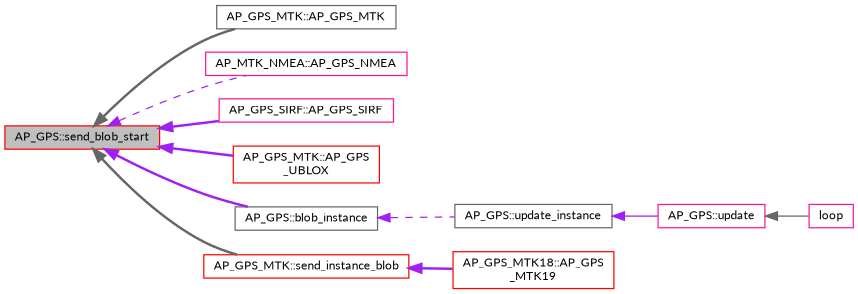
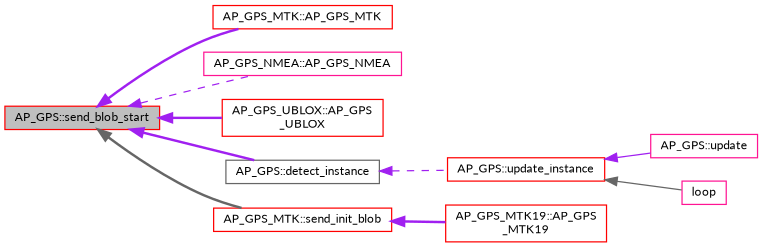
  digraph {
    fontname=Lato
    rankdir=LR
    node [color=red fillcolor=white fontname=Lato fontsize=10 shape=record style=filled]
    edge [color=purple dir=back fontname=Lato fontsize=10 labelfontname=Helvetica labelfontsize=10 style=bold]
    n1 [fillcolor=grey75 fontcolor=black height=0.2 label="AP_GPS::send_blob_start" width=0.4]
-   n2 [color=gray40 height=0.2 label="AP_GPS_MTK::AP_GPS_MTK" width=0.4]
-   n3 [color=deeppink height=0.2 label="AP_MTK_NMEA::AP_GPS_NMEA" width=0.4]
-   n4 [color=deeppink height=0.2 label="AP_GPS_SIRF::AP_GPS_SIRF" width=0.4]
-   n5 [height=0.2 label="AP_GPS_MTK::AP_GPS\l_UBLOX" width=0.4]
-   n6 [color=gray40 height=0.2 label="AP_GPS::blob_instance" width=0.4]
-   n7 [height=0.2 label="AP_GPS_MTK::send_instance_blob" width=0.4]
-   n8 [color=gray40 height=0.2 label="AP_GPS::update_instance" width=0.4]
-   n9 [height=0.2 label="AP_GPS_MTK18::AP_GPS\l_MTK19" width=0.4]
+   n2 [height=0.2 label="AP_GPS_MTK::AP_GPS_MTK" width=0.4]
+   n3 [color=deeppink height=0.2 label="AP_GPS_NMEA::AP_GPS_NMEA" width=0.4]
+   n5 [height=0.2 label="AP_GPS_UBLOX::AP_GPS\l_UBLOX" width=0.4]
+   n6 [color=gray40 height=0.2 label="AP_GPS::detect_instance" width=0.4]
+   n7 [height=0.2 label="AP_GPS_MTK::send_init_blob" width=0.4]
+   n8 [height=0.2 label="AP_GPS::update_instance" width=0.4]
+   n9 [height=0.2 label="AP_GPS_MTK19::AP_GPS\l_MTK19" width=0.4]
    n10 [color=deeppink height=0.2 label="AP_GPS::update" width=0.4]
    n11 [color=deeppink height=0.2 label=loop width=0.4]
-   n1 -> n2 [color=gray40]
+   n1 -> n2
    n1 -> n3 [style=dashed]
-   n1 -> n4
    n1 -> n5
    n1 -> n6
    n1 -> n7 [color=gray40]
    n6 -> n8 [style=dashed]
    n7 -> n9
    n8 -> n10 [style=solid]
-   n10 -> n11 [color=gray40 style=solid]
+   n8 -> n11 [color=gray40 style=solid]
  }
